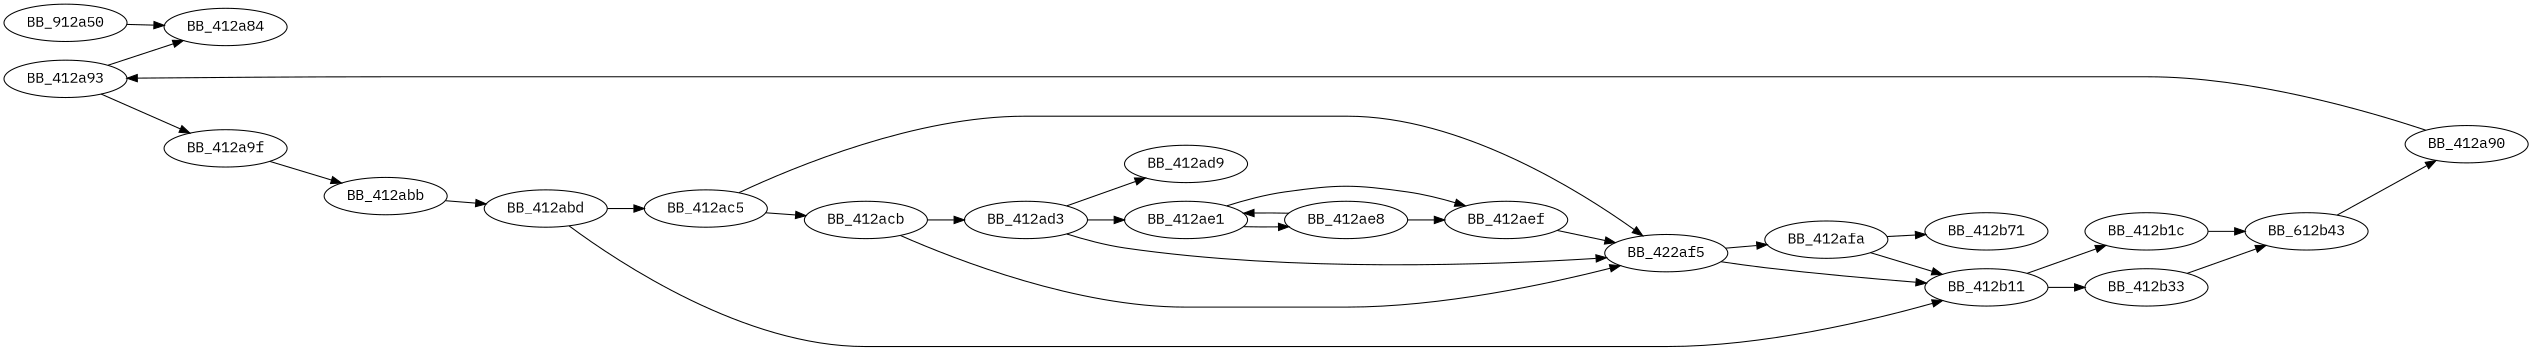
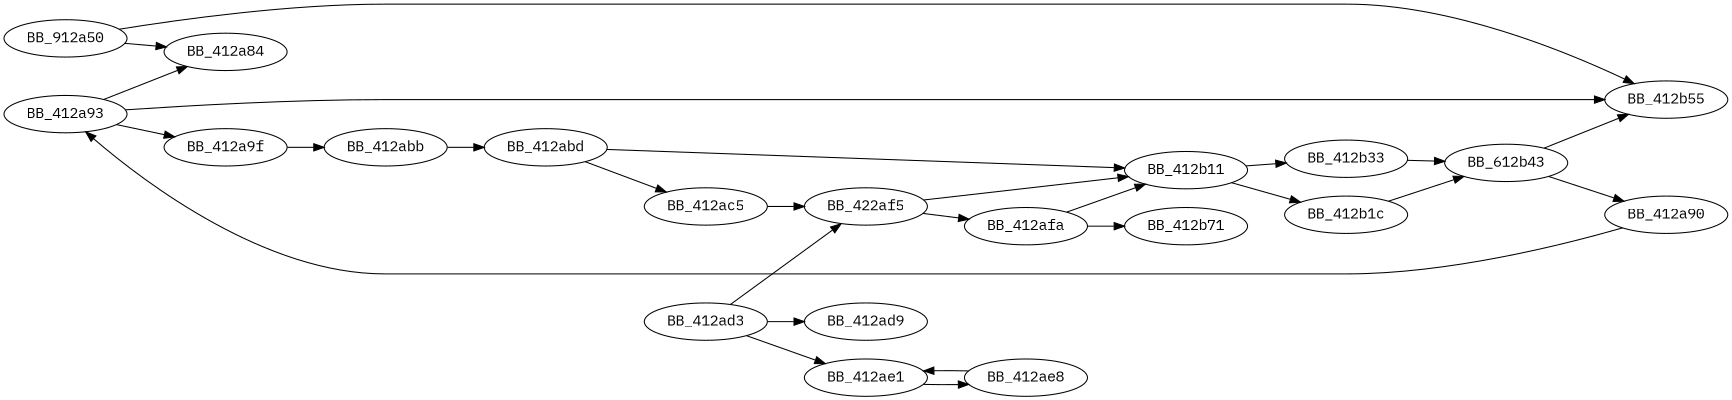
  digraph {
    fontname="IBM Plex Mono"
    rankdir=LR
    node [fontname="IBM Plex Mono"]
    edge [fontname="IBM Plex Mono"]
    n1 [label=BB_912a50]
    BB_412a84
+   BB_412b55
    BB_412a93
    BB_412a9f
    BB_412abb
    BB_412a90
    BB_412abd
    BB_412ac5
    BB_412b11
-   BB_412acb
    n12 [label=BB_422af5]
    BB_412b1c
    BB_412b33
    BB_412ad3
    BB_412afa
    n17 [label=BB_612b43]
    BB_412ad9
    BB_412ae1
    BB_412b71
    BB_412ae8
-   BB_412aef
    n1 -> BB_412a84
+   n1 -> BB_412b55
    BB_412a93 -> BB_412a84
+   BB_412a93 -> BB_412b55
    BB_412a93 -> BB_412a9f
    BB_412a9f -> BB_412abb
    BB_412abb -> BB_412abd
    BB_412a90 -> BB_412a93
    BB_412abd -> BB_412ac5
    BB_412abd -> BB_412b11
-   BB_412ac5 -> BB_412acb
    BB_412ac5 -> n12
    BB_412b11 -> BB_412b1c
    BB_412b11 -> BB_412b33
-   BB_412acb -> n12
-   BB_412acb -> BB_412ad3
    n12 -> BB_412b11
    n12 -> BB_412afa
    BB_412b1c -> n17
    BB_412b33 -> n17
    BB_412ad3 -> n12
    BB_412ad3 -> BB_412ad9
    BB_412ad3 -> BB_412ae1
    BB_412afa -> BB_412b11
    BB_412afa -> BB_412b71
+   n17 -> BB_412b55
    n17 -> BB_412a90
    BB_412ae1 -> BB_412ae8
-   BB_412ae1 -> BB_412aef
    BB_412ae8 -> BB_412ae1
-   BB_412ae8 -> BB_412aef
-   BB_412aef -> n12
  }
